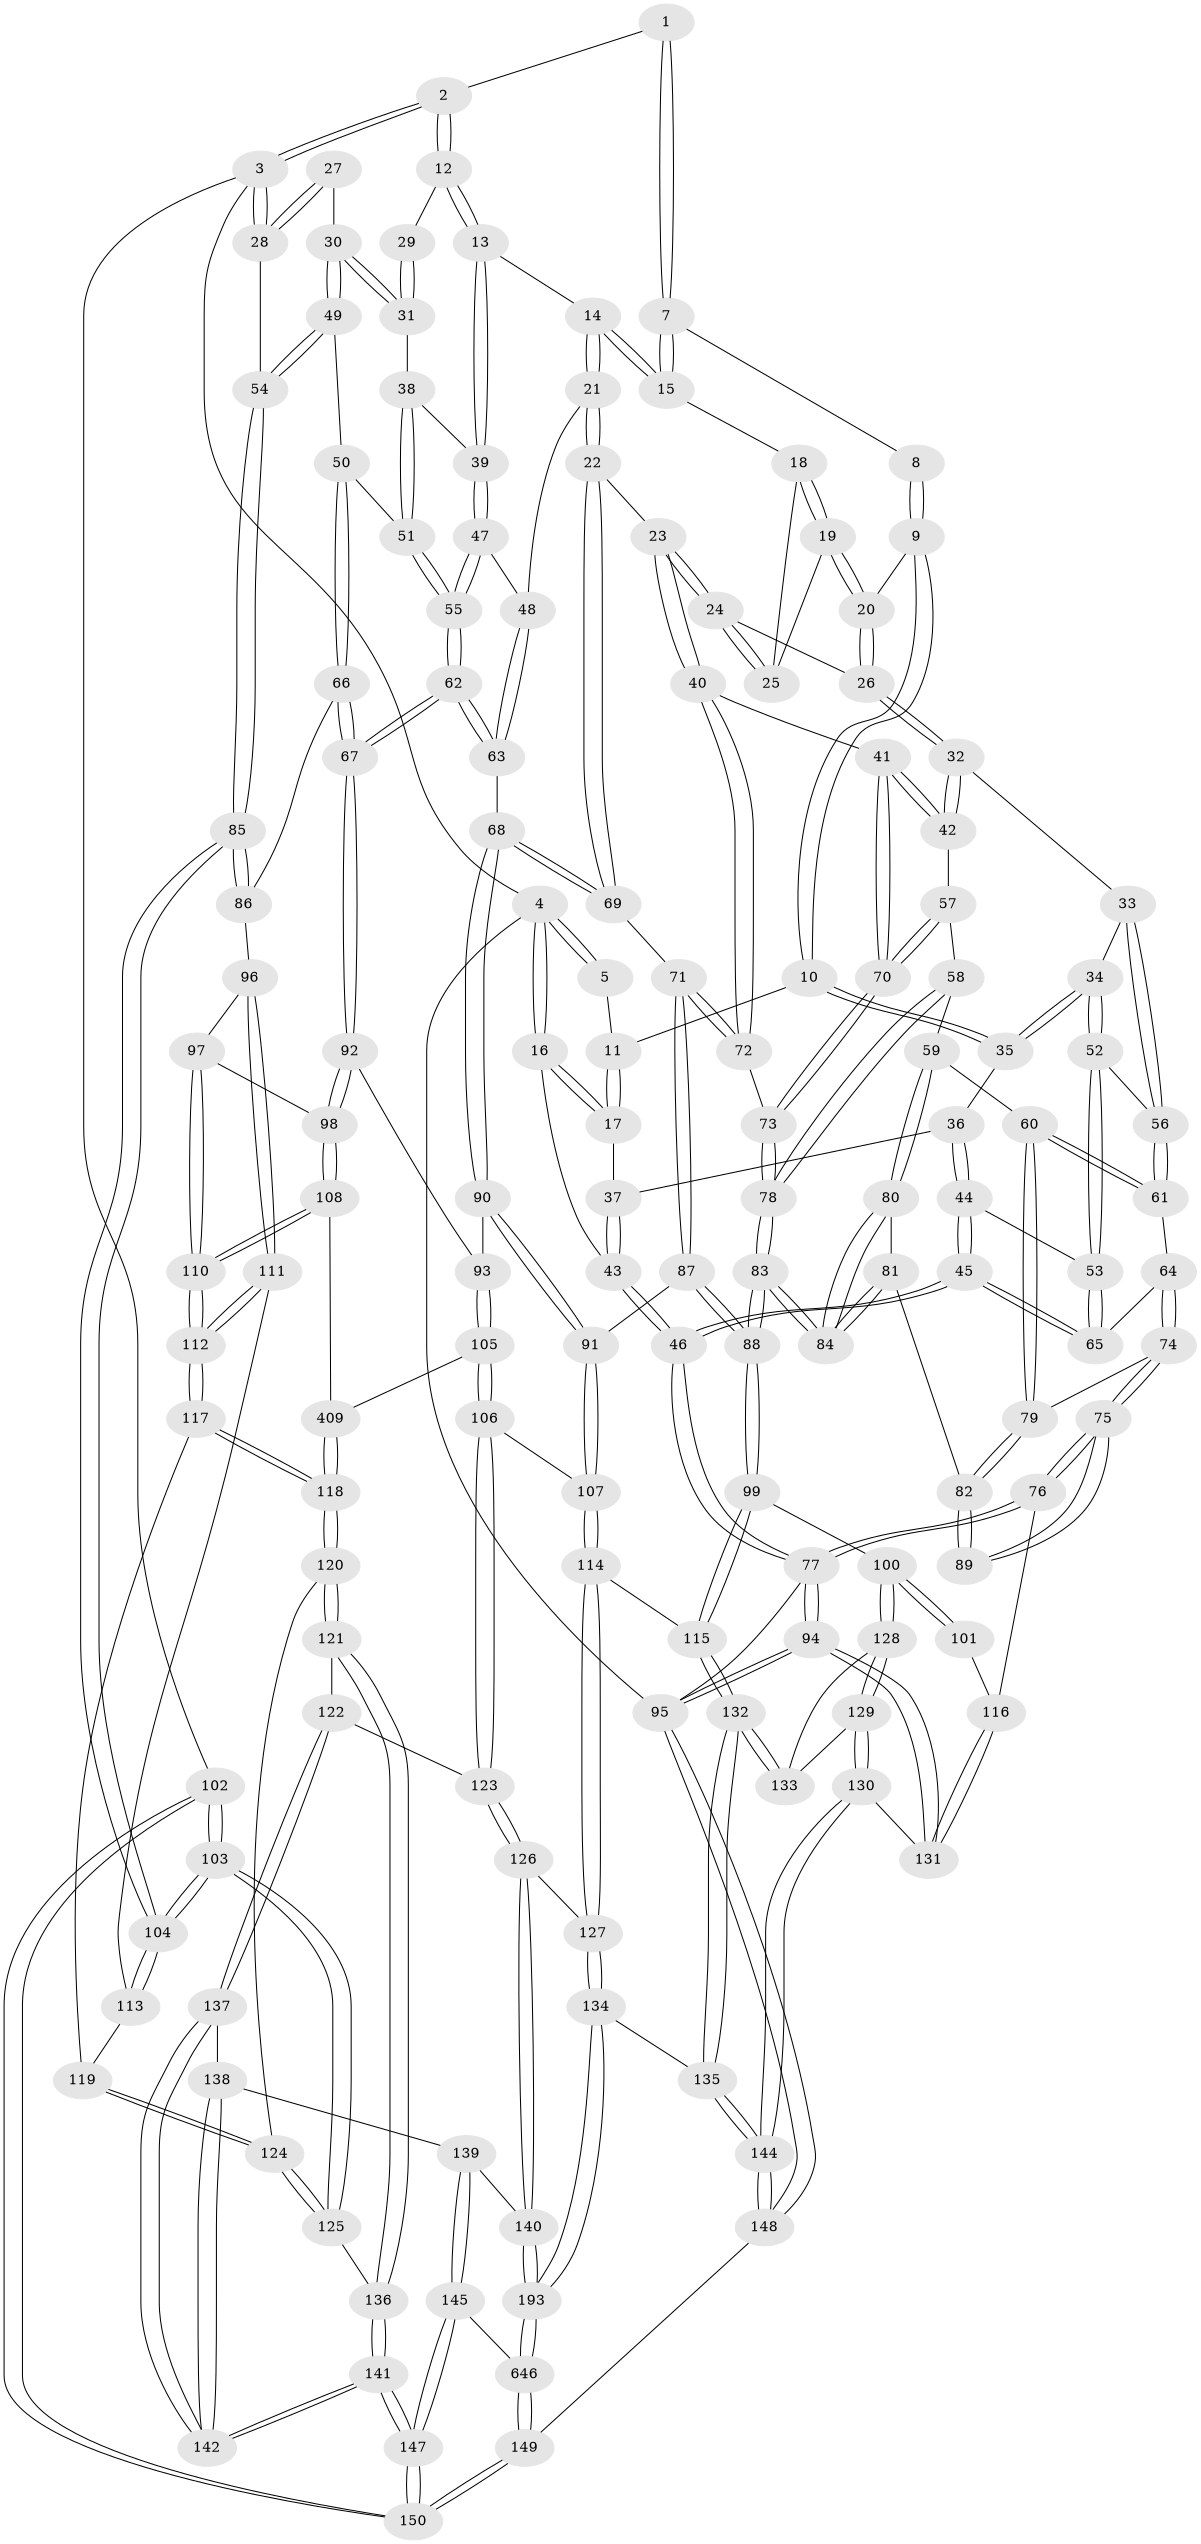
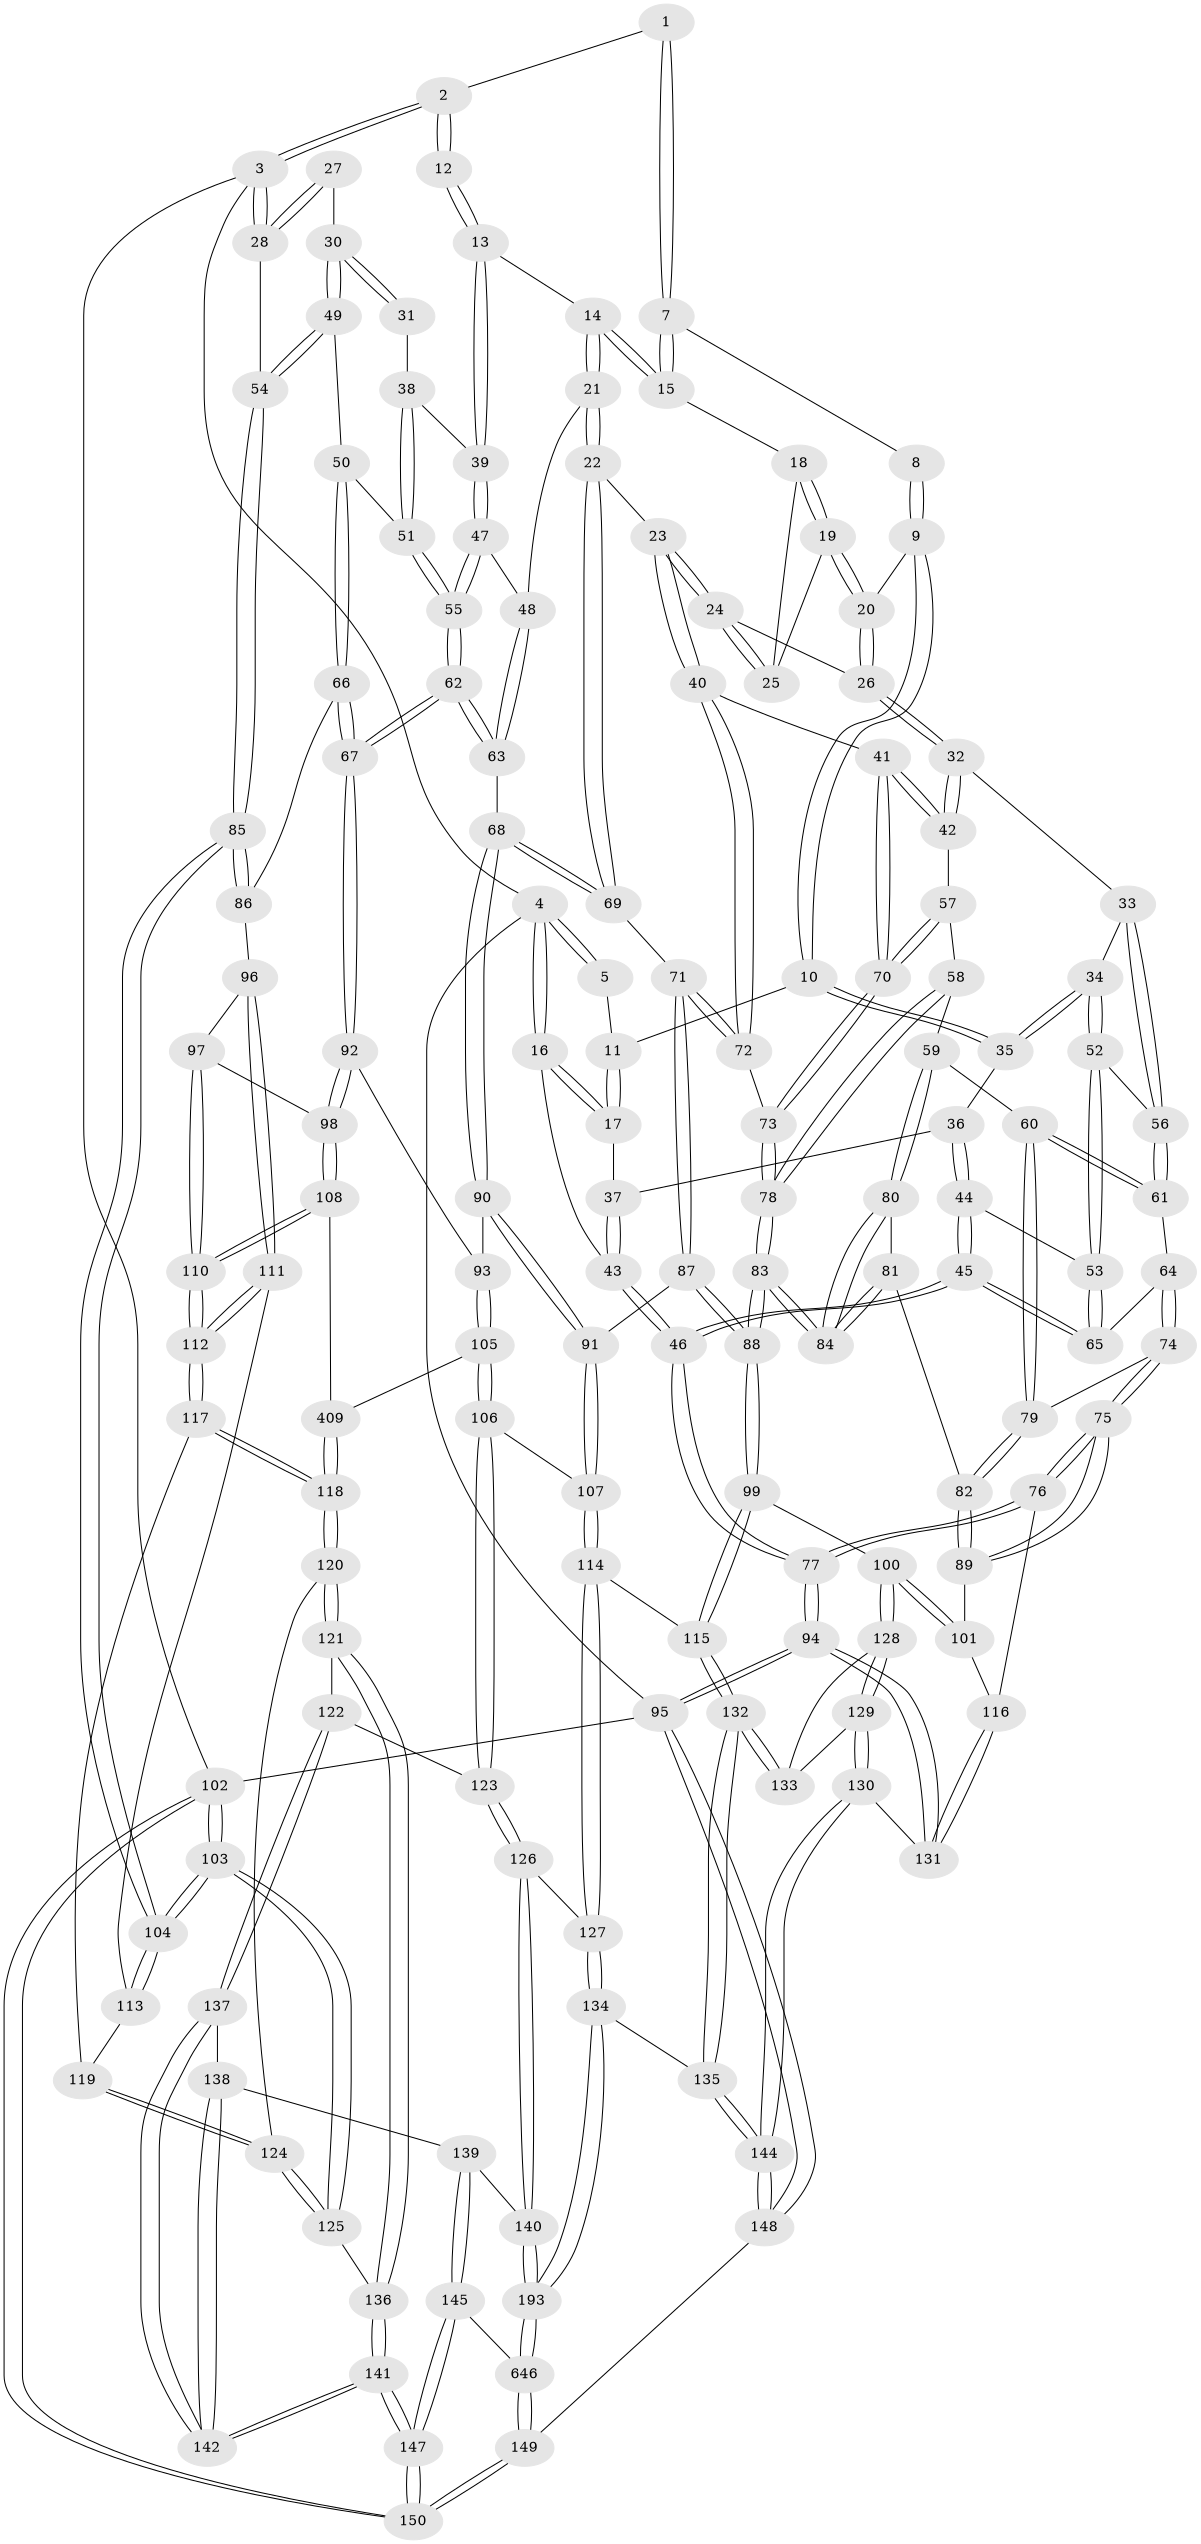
  graph {
    node [color=gray90 style=filled]
    1
    2
    7
    3
    12
    8
    15
    4
    28
    102
    13
-   29
    5
    16
    95
    54
    103
    150
    11
    17
    43
    148
    9
    18
    10
    20
    35
    26
    36
    37
    14
    39
    31
    21
    47
    22
    48
    19
    25
    46
    32
    23
    69
    63
    24
    40
    71
    41
    72
    33
    42
    27
    30
    49
    85
    38
    50
    51
    34
    56
    57
    52
    61
    53
    44
    45
    55
    70
    73
    58
    77
    65
    94
    62
    68
    66
    67
    86
    104
    64
    59
    78
    60
    80
    83
    79
    81
    84
    82
    74
    92
    90
    75
    96
    93
    98
    91
    87
    88
    76
    89
    116
    101
    131
    99
    113
    97
    111
    107
    100
    115
    105
    114
    108
    106
    n116 [label=409]
    149
    110
    112
    128
    132
    129
    133
    125
    136
    119
    123
    118
    126
    127
    120
    117
    124
    134
    135
    121
    122
    137
    141
    138
    142
    140
    n143 [label=193]
    130
    144
    n146 [label=646]
    147
    139
    145
    1 -- 2
    1 -- 7
    1 -- 7
    2 -- 3
    2 -- 3
    2 -- 12
    2 -- 12
    7 -- 8
    7 -- 15
    7 -- 15
    3 -- 4
    3 -- 28
    3 -- 28
    3 -- 102
    12 -- 13
    12 -- 13
-   12 -- 29
    8 -- 9
    8 -- 9
    15 -- 18
    4 -- 5
    4 -- 5
    4 -- 16
    4 -- 16
    4 -- 95
    28 -- 54
    102 -- 103
    102 -- 103
    102 -- 150
    102 -- 150
    13 -- 14
    13 -- 39
    13 -- 39
-   29 -- 31
-   29 -- 31
    5 -- 11
    16 -- 17
    16 -- 17
    16 -- 43
-   95 -- 77
+   95 -- 102
    95 -- 148
    95 -- 148
    54 -- 85
    54 -- 85
    103 -- 104
    103 -- 104
    103 -- 125
    103 -- 125
    11 -- 17
    11 -- 17
    17 -- 37
    43 -- 46
    43 -- 46
    148 -- 149
    9 -- 10
    9 -- 10
    9 -- 20
    18 -- 19
    18 -- 19
    18 -- 25
    10 -- 11
    10 -- 35
    10 -- 35
    20 -- 26
    20 -- 26
    35 -- 36
    26 -- 32
    26 -- 32
    36 -- 37
    36 -- 44
    36 -- 44
    37 -- 43
    37 -- 43
    14 -- 15
    14 -- 15
    14 -- 21
    14 -- 21
    39 -- 47
    39 -- 47
    31 -- 38
    21 -- 22
    21 -- 22
    21 -- 48
    47 -- 48
    47 -- 55
    47 -- 55
    22 -- 23
    22 -- 69
    22 -- 69
    48 -- 63
    48 -- 63
    19 -- 20
    19 -- 20
    19 -- 25
    46 -- 77
    46 -- 77
    32 -- 33
    32 -- 42
    32 -- 42
    23 -- 24
    23 -- 24
    23 -- 40
    23 -- 40
    69 -- 71
    63 -- 68
    24 -- 26
    24 -- 25
    24 -- 25
    40 -- 41
    40 -- 72
    40 -- 72
    71 -- 72
    71 -- 72
    71 -- 87
    71 -- 87
    41 -- 42
    41 -- 42
    41 -- 70
    41 -- 70
    72 -- 73
    33 -- 34
    33 -- 56
    33 -- 56
    42 -- 57
    27 -- 28
    27 -- 28
    27 -- 30
    30 -- 31
    30 -- 31
    30 -- 49
    30 -- 49
    49 -- 54
    49 -- 54
    49 -- 50
    85 -- 86
    85 -- 86
    85 -- 104
    85 -- 104
    38 -- 39
    38 -- 51
    38 -- 51
    50 -- 51
    50 -- 66
    50 -- 66
    51 -- 55
    51 -- 55
    34 -- 35
    34 -- 35
    34 -- 52
    34 -- 52
    56 -- 61
    56 -- 61
    57 -- 70
    57 -- 70
    57 -- 58
    52 -- 56
    52 -- 53
    52 -- 53
    61 -- 64
    53 -- 65
    53 -- 65
    44 -- 53
    44 -- 45
    44 -- 45
    45 -- 46
    45 -- 46
    45 -- 65
    45 -- 65
    55 -- 62
    55 -- 62
    70 -- 73
    70 -- 73
    73 -- 78
    73 -- 78
    58 -- 59
    58 -- 78
    58 -- 78
    77 -- 94
    77 -- 94
    94 -- 95
    94 -- 95
    94 -- 131
    94 -- 131
    62 -- 63
    62 -- 63
    62 -- 67
    62 -- 67
    68 -- 69
    68 -- 69
    68 -- 90
    68 -- 90
    66 -- 67
    66 -- 67
    66 -- 86
    67 -- 92
    67 -- 92
    86 -- 96
    104 -- 113
    104 -- 113
    64 -- 65
    64 -- 74
    64 -- 74
    59 -- 60
    59 -- 80
    59 -- 80
    78 -- 83
    78 -- 83
    60 -- 61
    60 -- 61
    60 -- 79
    60 -- 79
    80 -- 81
    80 -- 84
    80 -- 84
    83 -- 84
    83 -- 84
    83 -- 88
    83 -- 88
    79 -- 82
    79 -- 82
    81 -- 84
    81 -- 84
    81 -- 82
    82 -- 89
    82 -- 89
    74 -- 79
    74 -- 75
    74 -- 75
    92 -- 93
    92 -- 98
    92 -- 98
    90 -- 93
    90 -- 91
    90 -- 91
    75 -- 76
    75 -- 76
    75 -- 89
    75 -- 89
    96 -- 97
    96 -- 111
    96 -- 111
    93 -- 105
    93 -- 105
    98 -- 108
    98 -- 108
    91 -- 107
    91 -- 107
    87 -- 91
    87 -- 88
    87 -- 88
    88 -- 99
    88 -- 99
    76 -- 77
    76 -- 77
    76 -- 116
+   89 -- 101
    116 -- 131
    116 -- 131
    101 -- 116
    99 -- 100
    99 -- 115
    99 -- 115
    113 -- 119
    97 -- 98
    97 -- 110
    97 -- 110
    111 -- 113
    111 -- 112
    111 -- 112
    107 -- 114
    107 -- 114
    100 -- 101
    100 -- 101
    100 -- 128
    100 -- 128
    115 -- 132
    115 -- 132
    105 -- 106
    105 -- 106
    105 -- n116
    114 -- 115
    114 -- 127
    114 -- 127
    108 -- n116
    108 -- 110
    108 -- 110
    106 -- 107
    106 -- 123
    106 -- 123
    n116 -- 118
    n116 -- 118
    149 -- 150
    149 -- 150
    110 -- 112
    110 -- 112
    112 -- 117
    112 -- 117
    128 -- 129
    128 -- 129
    128 -- 133
    132 -- 133
    132 -- 133
    132 -- 135
    132 -- 135
    129 -- 133
    129 -- 130
    129 -- 130
    125 -- 136
    136 -- 141
    136 -- 141
    119 -- 124
    119 -- 124
    123 -- 126
    123 -- 126
    118 -- 120
    118 -- 120
    126 -- 127
    126 -- 140
    126 -- 140
    127 -- 134
    127 -- 134
    120 -- 124
    120 -- 121
    120 -- 121
    117 -- 119
    117 -- 118
    117 -- 118
    124 -- 125
    124 -- 125
    134 -- 135
    134 -- n143
    134 -- n143
    135 -- 144
    135 -- 144
    121 -- 136
    121 -- 136
    121 -- 122
    122 -- 123
    122 -- 137
    122 -- 137
    137 -- 138
    137 -- 142
    137 -- 142
    141 -- 142
    141 -- 142
    141 -- 147
    141 -- 147
    138 -- 142
    138 -- 142
    138 -- 139
    140 -- n143
    140 -- n143
    n143 -- n146
    n143 -- n146
    130 -- 131
    130 -- 144
    130 -- 144
    144 -- 148
    144 -- 148
    n146 -- 149
    n146 -- 149
    147 -- 150
    147 -- 150
    139 -- 140
    139 -- 145
    139 -- 145
    145 -- n146
    145 -- 147
    145 -- 147
  }
